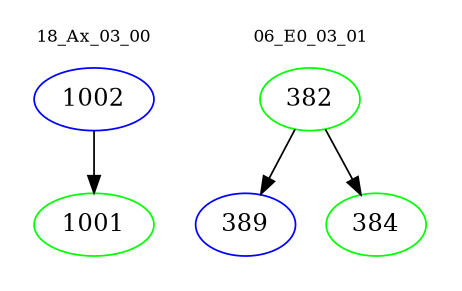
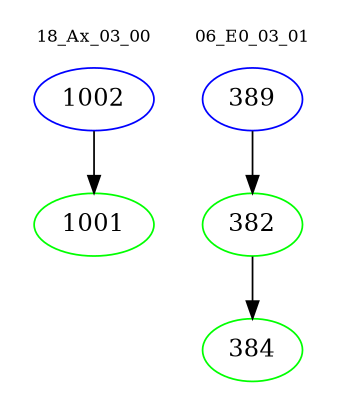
  digraph {
    node [color=green]
    edge [color=black]
    n1 [color=blue label=1002]
    n2 [label=1001]
    n3 [label=382]
    n4 [color=blue label=389]
    n5 [label=384]
    subgraph cluster_1 {
      color=white
      fontsize=10
      label="18_Ax_03_00"
      n1
      n2
    }
    subgraph cluster_2 {
      color=white
      fontsize=10
      label="06_E0_03_01"
      n3
      n4
      n5
    }
    n1 -> n2
-   n3 -> n4
+   n4 -> n3
    n3 -> n5
  }
